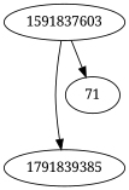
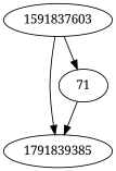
  strict digraph {
    fontname="Noto Serif"
    node [fontname="Noto Serif"]
    edge [fontname="Noto Serif"]
    n1 [label=1591837603]
    1791839385
    71
    n1 -> 1791839385
    n1 -> 71
+   71 -> 1791839385
  }
